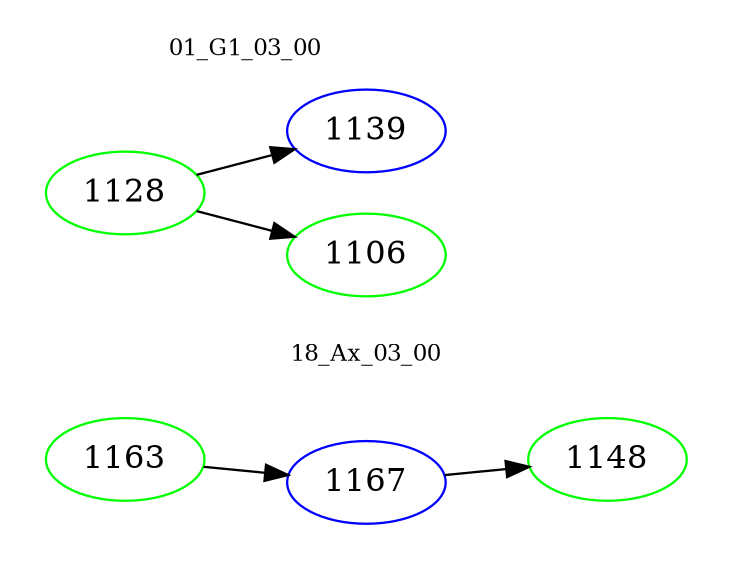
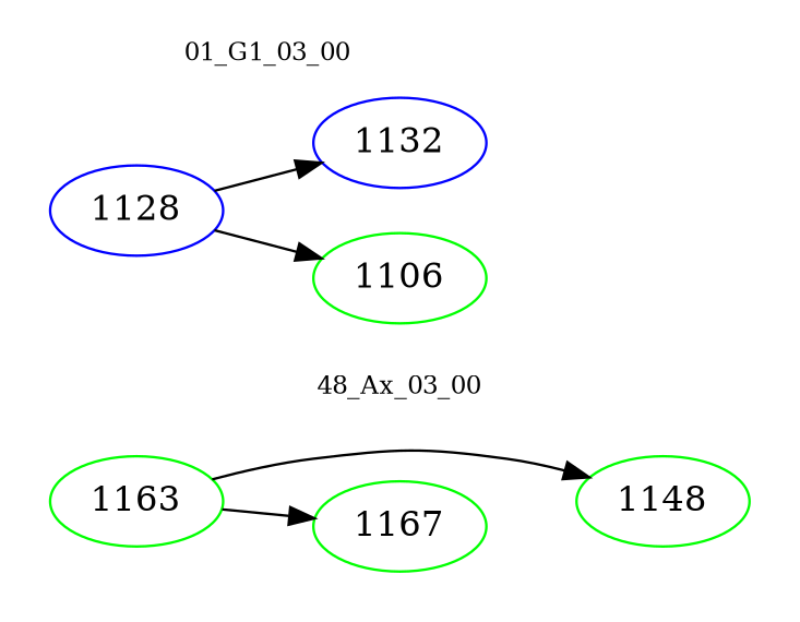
  digraph {
    rankdir=LR
    node [color=green]
    edge [color=black]
    n1 [label=1163]
-   n2 [color=blue label=1167]
+   n2 [label=1167]
    n3 [label=1148]
-   n4 [label=1128]
+   n4 [color=blue label=1128]
    n5 [label=1106]
-   n6 [color=blue label=1139]
+   n6 [color=blue label=1132]
    subgraph cluster_1 {
      color=white
      fontsize=10
-     label="18_Ax_03_00"
+     label="48_Ax_03_00"
      n1
      n2
      n3
    }
    subgraph cluster_2 {
      color=white
      fontsize=10
      label="01_G1_03_00"
      n4
      n5
      n6
    }
    n1 -> n2
-   n2 -> n3
+   n1 -> n3
    n4 -> n5
    n4 -> n6
  }
